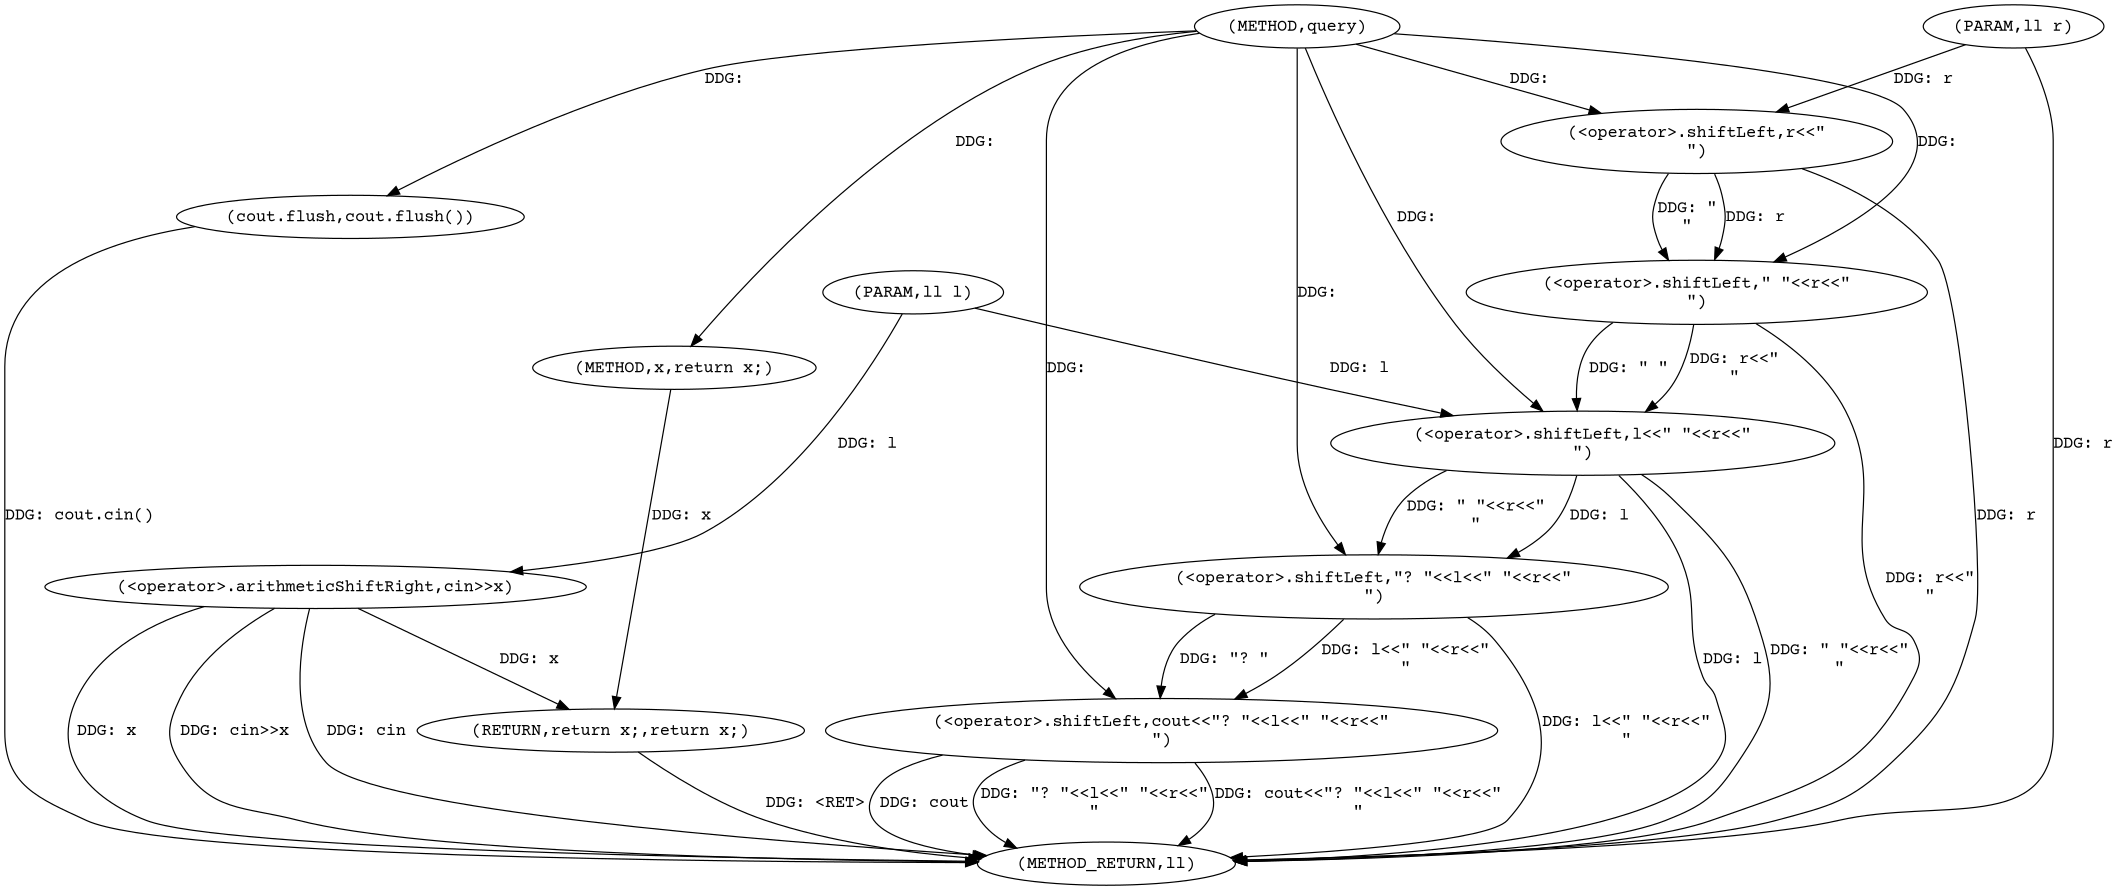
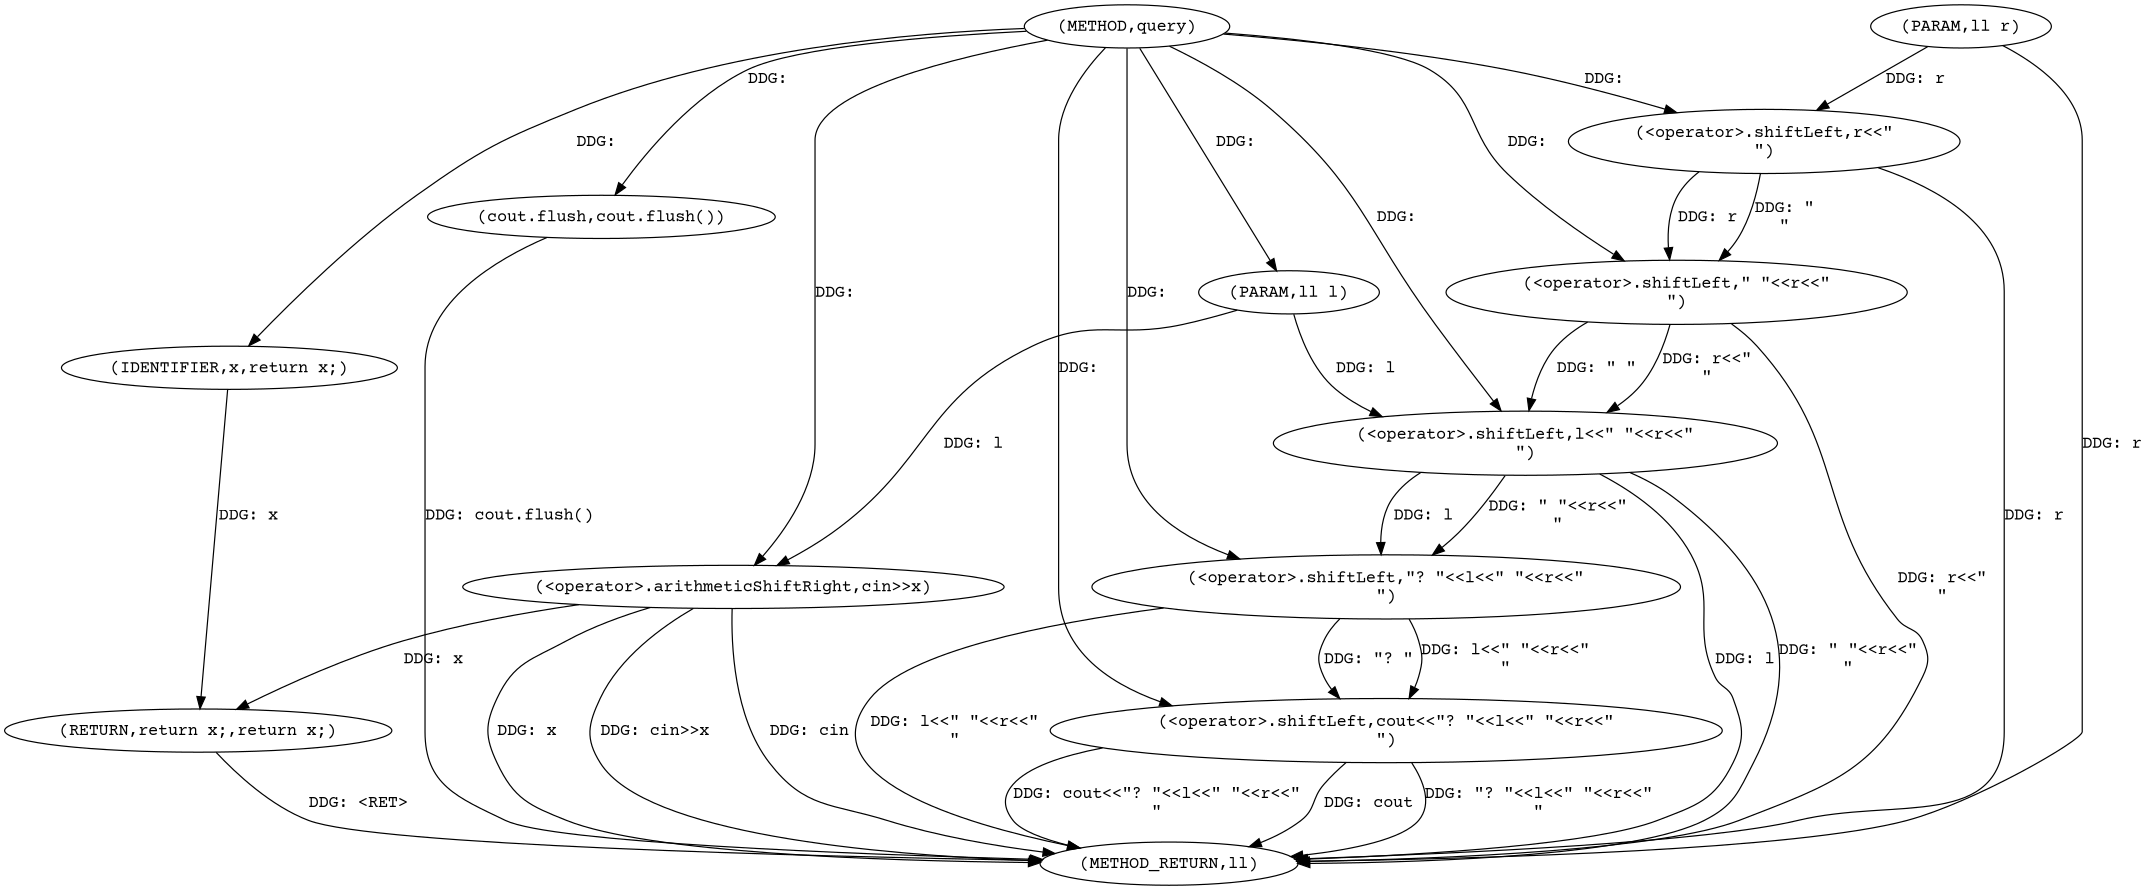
  digraph {
    fontname="Courier Prime"
    node [fontname="Courier Prime"]
    edge [fontname="Courier Prime"]
    n1 [label="(METHOD,query)"]
    n2 [label="(PARAM,ll l)"]
    n3 [label="(<operator>.shiftLeft,cout<<\"? \"<<l<<\" \"<<r<<\"\n\")"]
    n4 [label="(cout.flush,cout.flush())"]
    n5 [label="(<operator>.arithmeticShiftRight,cin>>x)"]
-   n6 [label="(METHOD,x,return x;)"]
+   n6 [label="(IDENTIFIER,x,return x;)"]
    n7 [label="(<operator>.shiftLeft,\"? \"<<l<<\" \"<<r<<\"\n\")"]
    n8 [label="(<operator>.shiftLeft,l<<\" \"<<r<<\"\n\")"]
    n9 [label="(<operator>.shiftLeft,\" \"<<r<<\"\n\")"]
    n10 [label="(<operator>.shiftLeft,r<<\"\n\")"]
    n11 [label="(PARAM,ll r)"]
    n12 [label="(METHOD_RETURN,ll)"]
    n13 [label="(RETURN,return x;,return x;)"]
+   n1 -> n2 [label="DDG: "]
    n1 -> n3 [label="DDG: "]
    n1 -> n4 [label="DDG: "]
+   n1 -> n5 [label="DDG: "]
    n1 -> n6 [label="DDG: "]
    n1 -> n7 [label="DDG: "]
    n1 -> n8 [label="DDG: "]
    n1 -> n9 [label="DDG: "]
    n1 -> n10 [label="DDG: "]
    n2 -> n5 [label="DDG: l"]
    n2 -> n8 [label="DDG: l"]
    n3 -> n12 [label="DDG: \"? \"<<l<<\" \"<<r<<\"\n\""]
    n3 -> n12 [label="DDG: cout<<\"? \"<<l<<\" \"<<r<<\"\n\""]
    n3 -> n12 [label="DDG: cout"]
-   n4 -> n12 [label="DDG: cout.cin()"]
+   n4 -> n12 [label="DDG: cout.flush()"]
    n5 -> n12 [label="DDG: x"]
    n5 -> n12 [label="DDG: cin>>x"]
    n5 -> n12 [label="DDG: cin"]
    n5 -> n13 [label="DDG: x"]
    n6 -> n13 [label="DDG: x"]
    n7 -> n3 [label="DDG: l<<\" \"<<r<<\"\n\""]
    n7 -> n3 [label="DDG: \"? \""]
    n7 -> n12 [label="DDG: l<<\" \"<<r<<\"\n\""]
    n8 -> n7 [label="DDG: \" \"<<r<<\"\n\""]
    n8 -> n7 [label="DDG: l"]
    n8 -> n12 [label="DDG: l"]
    n8 -> n12 [label="DDG: \" \"<<r<<\"\n\""]
    n9 -> n8 [label="DDG: \" \""]
    n9 -> n8 [label="DDG: r<<\"\n\""]
    n9 -> n12 [label="DDG: r<<\"\n\""]
    n10 -> n9 [label="DDG: r"]
    n10 -> n9 [label="DDG: \"\n\""]
    n10 -> n12 [label="DDG: r"]
    n11 -> n10 [label="DDG: r"]
    n11 -> n12 [label="DDG: r"]
    n13 -> n12 [label="DDG: <RET>"]
  }
